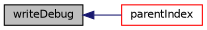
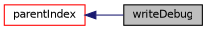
  digraph {
    rankdir=LR
    node [fontname=Helvetica fontsize=10 shape=record]
    n1 [color=black fillcolor=grey75 fontcolor=black height=0.2 label=writeDebug style=filled width=0.4]
    n2 [color=red height=0.2 label=parentIndex width=0.4]
-   n1 -> n2 [color=midnightblue dir=back fontname=Helvetica fontsize=10 labelfontname=Helvetica labelfontsize=10 style=solid]
+   n2 -> n1 [color=midnightblue dir=back fontname=Helvetica fontsize=10 labelfontname=Helvetica labelfontsize=10 style=solid]
  }
